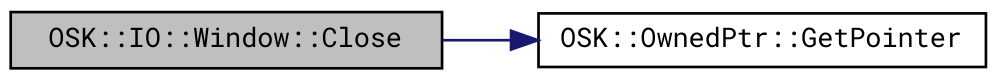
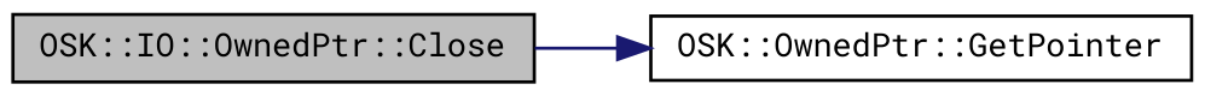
  digraph {
    rankdir=LR
    fontname="Roboto Mono"
    node [color=black fontname="Roboto Mono" fontsize=10 shape=record style=filled]
-   n1 [fillcolor=grey75 fontcolor=black height=0.2 label="OSK::IO::Window::Close" width=0.4]
+   n1 [fillcolor=grey75 fontcolor=black height=0.2 label="OSK::IO::OwnedPtr::Close" width=0.4]
    n2 [fillcolor=white height=0.2 label="OSK::OwnedPtr::GetPointer" width=0.4]
    n1 -> n2 [color=midnightblue fontname="Roboto Mono" fontsize=10 labelfontname=Helvetica labelfontsize=10 style=solid]
  }
